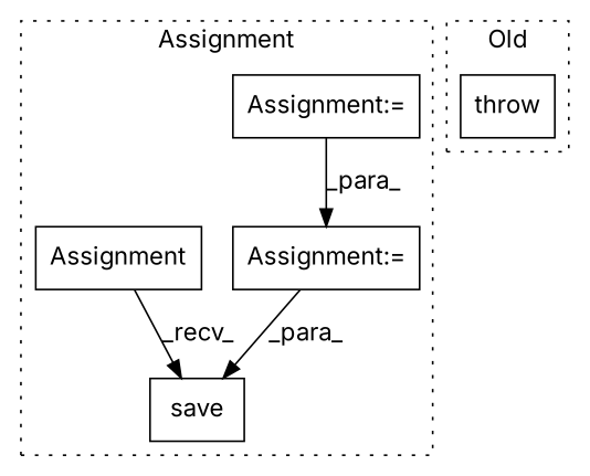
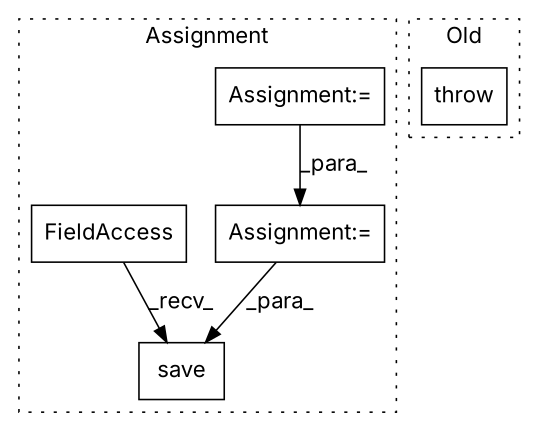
  digraph {
    fontname=Inter
    node [a=7 fontname=Inter shape=box]
    edge [fontname=Inter]
    n1 [a=32 l="5,1" label=save s="5136,5179"]
    n2 [l=5 label="Assignment:=" s=4599]
-   n3 [a=22 l=9 label=Assignment s=5126]
+   n3 [a=22 l=9 label=FieldAccess s=5126]
    n4 [l=1 label="Assignment:=" s=4672]
    n5 [a=53 l=6 label=throw s=4196]
    subgraph cluster_1 {
      label=Assignment
      style=dotted
      n1
      n2
      n3
      n4
    }
    subgraph cluster_2 {
      label=Old
      style=dotted
      n5
    }
    n2 -> n4 [label=_para_]
    n3 -> n1 [label=_recv_]
    n4 -> n1 [label=_para_]
  }
